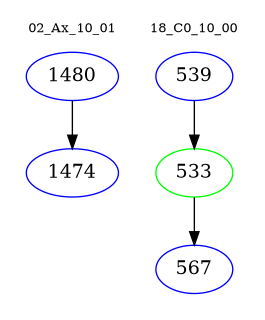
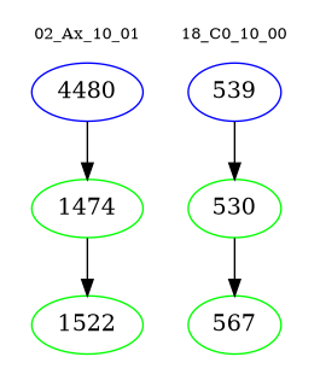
  digraph {
    node [color=green]
    edge [color=black]
-   n1 [color=blue label=1480]
-   n2 [color=blue label=1474]
+   n1 [color=blue label=4480]
+   n2 [label=1474]
+   n3 [label=1522]
    n4 [color=blue label=539]
-   n5 [label=533]
-   n6 [color=blue label=567]
+   n5 [label=530]
+   n6 [label=567]
    subgraph cluster_1 {
      color=white
      fontsize=10
      label="02_Ax_10_01"
      n1
      n2
+     n3
    }
    subgraph cluster_2 {
      color=white
      fontsize=10
      label="18_C0_10_00"
      n4
      n5
      n6
    }
    n1 -> n2
+   n2 -> n3
    n4 -> n5
    n5 -> n6
  }
